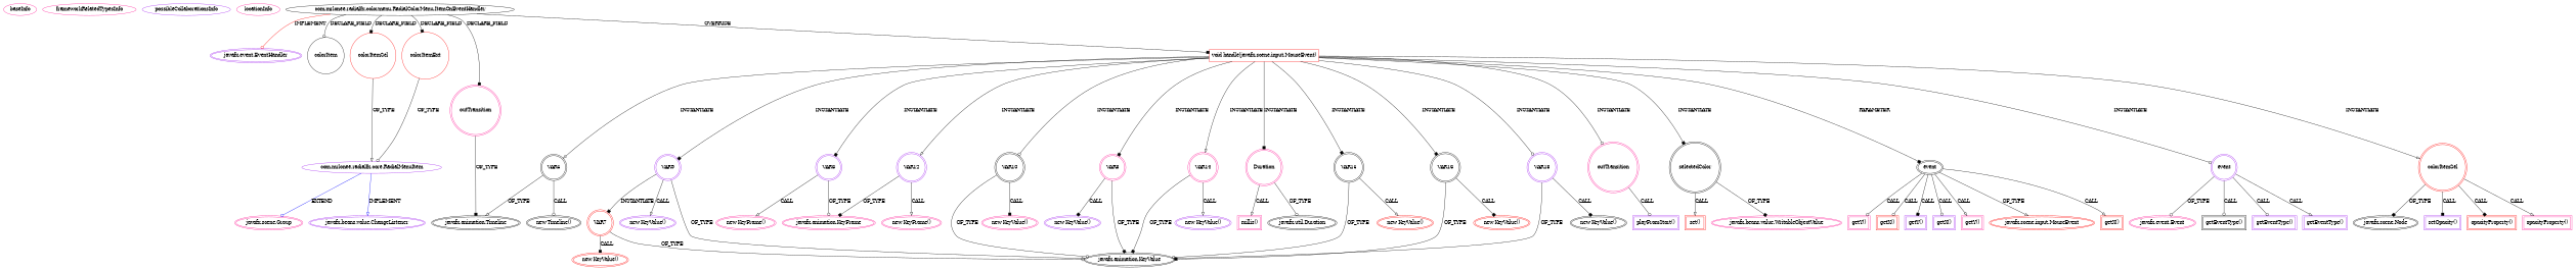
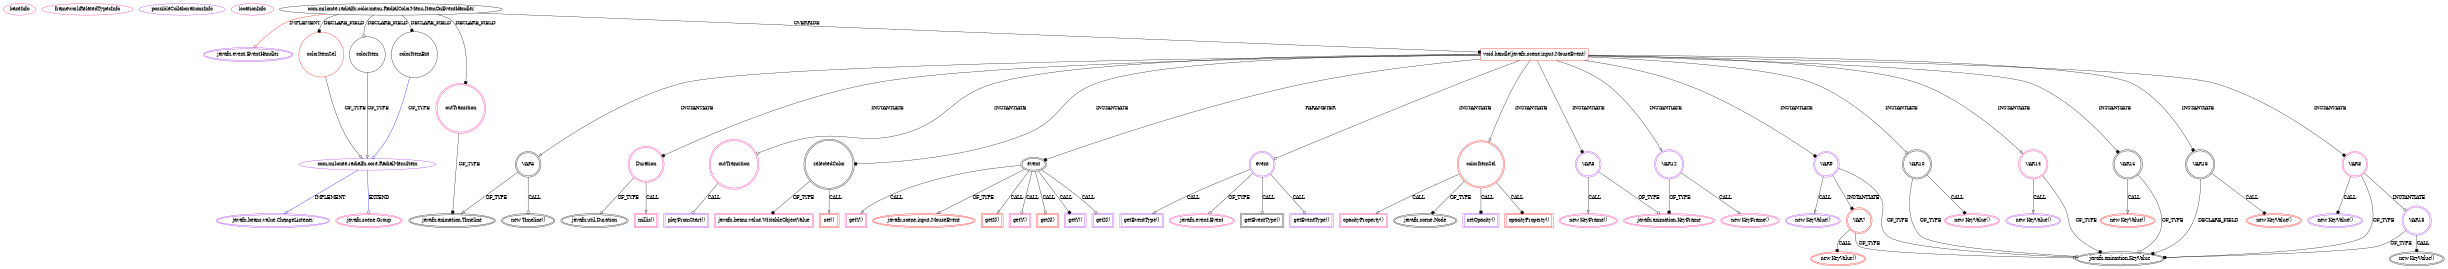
  digraph {
    node [color=deeppink isFrameworkType=true vertexType=VARIABLE_EXPRESION peripheries=2]
    edge [arrowhead=box]
    baseInfo [category=extension_graph graphId=960 isAnonymous=false possibleRelation=true isFrameworkType="" vertexType="" peripheries=""]
    frameworkRelatedTypesInfo [0="javafx.event.EventHandler" isFrameworkType="" vertexType="" peripheries=""]
    possibleCollaborationsInfo [0="960~FIELD_DECLARATION-FIELD_DECLARATION-FIELD_DECLARATION-~javafx.event.EventHandler ~javafx.scene.Group javafx.beans.value.ChangeListener ~false~false" color=purple isFrameworkType="" vertexType="" peripheries=""]
    locationInfo [contextSignature=ItemOnEventHandler filePath="/MrLoNee-RadialFx/RadialFx-master/src/com/mrlonee/radialfx/colormenu/RadialColorMenu.java" graphId=960 projectName="MrLoNee-RadialFx" isFrameworkType="" vertexType="" peripheries=""]
    n5 [color=black isFrameworkType=false label="com.mrlonee.radialfx.colormenu.RadialColorMenu.ItemOnEventHandler" vertexType=ROOT_CLIENT_CLASS_DECLARATION peripheries=""]
    n6 [color=purple label="javafx.event.EventHandler" vertexType=FRAMEWORK_INTERFACE_TYPE]
    n7 [color=black isFrameworkType=false label=colorItem shape=circle vertexType=FIELD_DECLARATION peripheries=""]
-   n8 [color=red isFrameworkType=false label=colorItemExt shape=circle vertexType=FIELD_DECLARATION peripheries=""]
+   n8 [color=black isFrameworkType=false label=colorItemExt shape=circle vertexType=FIELD_DECLARATION peripheries=""]
    n9 [color=red isFrameworkType=false label=colorItemSel shape=circle vertexType=FIELD_DECLARATION peripheries=""]
    n10 [label=outTransition shape=circle vertexType=FIELD_DECLARATION]
    n11 [color=red isFrameworkType=false label="void handle(javafx.scene.input.MouseEvent)" shape=box vertexType=OVERRIDING_METHOD_DECLARATION peripheries=""]
    n12 [color=purple isFrameworkType=false label="com.mrlonee.radialfx.core.RadialMenuItem" vertexType=REFERENCE_CLIENT_CLASS_DECLARATION peripheries=""]
    n13 [color=black label="javafx.animation.Timeline" vertexType=FRAMEWORK_CLASS_TYPE]
    n14 [color=black label=event vertexType=PARAMETER_DECLARATION]
    n15 [color=purple label=event shape=circle]
    n16 [color=red label=colorItemSel shape=circle]
    n17 [color=black label=VAR5 shape=circle]
    n18 [color=purple label=VAR6 shape=circle]
    n19 [label=VAR8 shape=circle]
    n20 [color=purple label=VAR9 shape=circle]
    n21 [color=black label=VAR10 shape=circle]
    n22 [color=purple label=VAR12 shape=circle]
    n23 [label=Duration shape=circle]
    n24 [label=VAR14 shape=circle]
    n25 [color=black label=VAR15 shape=circle]
    n26 [color=black label=VAR16 shape=circle]
    n27 [color=purple label=VAR18 shape=circle]
    n28 [label=outTransition shape=circle]
    n29 [color=black label=selectedColor shape=circle]
    n30 [label="javafx.scene.Group" vertexType=FRAMEWORK_CLASS_TYPE]
    n31 [color=purple label="javafx.beans.value.ChangeListener" vertexType=FRAMEWORK_INTERFACE_TYPE]
    n32 [color=red label="javafx.scene.input.MouseEvent" vertexType=FRAMEWORK_CLASS_TYPE]
    n33 [color=red label="getX()" shape=box vertexType=INSIDE_CALL]
    n34 [label="getY()" shape=box vertexType=INSIDE_CALL]
    n35 [color=red label="getX()" shape=box vertexType=INSIDE_CALL]
    n36 [color=purple label="getY()" shape=box vertexType=INSIDE_CALL]
    n37 [color=purple label="getX()" shape=box vertexType=INSIDE_CALL]
    n38 [label="getY()" shape=box vertexType=INSIDE_CALL]
    n39 [label="javafx.event.Event" vertexType=FRAMEWORK_CLASS_TYPE]
    n40 [color=black label="getEventType()" shape=box vertexType=INSIDE_CALL]
    n41 [color=purple label="getEventType()" shape=box vertexType=INSIDE_CALL]
    n42 [color=purple label="getEventType()" shape=box vertexType=INSIDE_CALL]
    n43 [color=black label="javafx.scene.Node" vertexType=FRAMEWORK_CLASS_TYPE]
    n44 [color=purple label="setOpacity()" shape=box vertexType=INSIDE_CALL]
    n45 [color=red label="opacityProperty()" shape=box vertexType=INSIDE_CALL]
    n46 [label="opacityProperty()" shape=box vertexType=INSIDE_CALL]
    n47 [color=black label="new Timeline()" vertexType=CONSTRUCTOR_CALL]
    n48 [label="javafx.animation.KeyFrame" vertexType=FRAMEWORK_CLASS_TYPE]
    n49 [label="new KeyFrame()" vertexType=CONSTRUCTOR_CALL]
    n50 [color=red label=VAR7 shape=circle]
    n51 [color=black label="javafx.animation.KeyValue" vertexType=FRAMEWORK_CLASS_TYPE]
    n52 [color=red label="new KeyValue()" vertexType=CONSTRUCTOR_CALL]
    n53 [color=purple label="new KeyValue()" vertexType=CONSTRUCTOR_CALL]
    n54 [color=purple label="new KeyValue()" vertexType=CONSTRUCTOR_CALL]
    n55 [label="new KeyValue()" vertexType=CONSTRUCTOR_CALL]
    n56 [label="new KeyFrame()" vertexType=CONSTRUCTOR_CALL]
    n57 [color=black label="javafx.util.Duration" vertexType=FRAMEWORK_CLASS_TYPE]
    n58 [label="millis()" shape=box vertexType=INSIDE_CALL]
    n59 [color=purple label="new KeyValue()" vertexType=CONSTRUCTOR_CALL]
    n60 [color=red label="new KeyValue()" vertexType=CONSTRUCTOR_CALL]
    n61 [color=red label="new KeyValue()" vertexType=CONSTRUCTOR_CALL]
    n62 [color=black label="new KeyValue()" vertexType=CONSTRUCTOR_CALL]
    n63 [color=purple label="playFromStart()" shape=box vertexType=INSIDE_CALL]
-   n64 [label="javafx.beans.value.WritableObjectValue" vertexType=FRAMEWORK_INTERFACE_TYPE]
+   n64 [label="javafx.beans.value.WritableObjectValue" vertexType=FRAMEWORK_INTERFACE_TYPE shape=box]
    n65 [color=red label="set()" shape=box vertexType=INSIDE_CALL]
    n5 -> n6 [arrowhead=odot color=red label=IMPLEMENT]
    n5 -> n7 [arrowhead=odot label=DECLARE_FIELD]
    n5 -> n8 [label=DECLARE_FIELD]
    n5 -> n9 [label=DECLARE_FIELD]
    n5 -> n10 [label=DECLARE_FIELD]
    n5 -> n11 [label=OVERRIDE]
-   n8 -> n12 [arrowhead=odot label=OF_TYPE]
+   n7 -> n12 [arrowhead=onormal label=OF_TYPE]
+   n8 -> n12 [arrowhead=odot label=OF_TYPE color=blue]
    n9 -> n12 [arrowhead=onormal label=OF_TYPE]
    n10 -> n13 [label=OF_TYPE]
    n11 -> n14 [label=PARAMETER]
    n11 -> n15 [arrowhead=odot label=INSTANTIATE]
    n11 -> n16 [arrowhead=onormal label=INSTANTIATE]
    n11 -> n17 [arrowhead=onormal label=INSTANTIATE]
    n11 -> n18 [label=INSTANTIATE]
    n11 -> n19 [label=INSTANTIATE]
    n11 -> n20 [label=INSTANTIATE]
    n11 -> n21 [arrowhead=odot label=INSTANTIATE]
    n11 -> n22 [arrowhead=onormal label=INSTANTIATE]
    n11 -> n23 [label=INSTANTIATE]
    n11 -> n24 [arrowhead=onormal label=INSTANTIATE]
    n11 -> n25 [label=INSTANTIATE]
    n11 -> n26 [label=INSTANTIATE]
-   n11 -> n27 [arrowhead=odot label=INSTANTIATE]
+   n19 -> n27 [arrowhead=odot label=INSTANTIATE]
    n11 -> n28 [arrowhead=odot label=INSTANTIATE]
    n11 -> n29 [label=INSTANTIATE]
    n12 -> n30 [arrowhead=odot color=blue label=EXTEND]
    n12 -> n31 [arrowhead=onormal color=blue label=IMPLEMENT]
    n14 -> n32 [arrowhead=onormal label=OF_TYPE]
    n14 -> n33 [arrowhead=onormal label=CALL]
    n14 -> n34 [arrowhead=odot label=CALL]
    n14 -> n35 [arrowhead=odot label=CALL]
    n14 -> n36 [label=CALL]
    n14 -> n37 [arrowhead=odot label=CALL]
    n14 -> n38 [arrowhead=onormal label=CALL]
    n15 -> n39 [arrowhead=odot label=OF_TYPE]
    n15 -> n40 [arrowhead=odot label=CALL]
    n15 -> n41 [arrowhead=odot label=CALL]
    n15 -> n42 [arrowhead=onormal label=CALL]
    n16 -> n43 [label=OF_TYPE]
    n16 -> n44 [label=CALL]
    n16 -> n45 [label=CALL]
    n16 -> n46 [arrowhead=onormal label=CALL]
    n17 -> n13 [arrowhead=onormal label=OF_TYPE]
    n17 -> n47 [arrowhead=odot label=CALL]
    n18 -> n48 [arrowhead=odot label=OF_TYPE]
    n18 -> n49 [arrowhead=onormal label=CALL]
    n19 -> n51 [label=OF_TYPE]
    n19 -> n53 [label=CALL]
    n20 -> n50 [label=INSTANTIATE]
    n20 -> n51 [arrowhead=onormal label=OF_TYPE]
    n20 -> n54 [arrowhead=onormal label=CALL]
    n21 -> n51 [arrowhead=odot label=OF_TYPE]
    n21 -> n55 [label=CALL]
    n22 -> n48 [label=OF_TYPE]
    n22 -> n56 [arrowhead=onormal label=CALL]
    n23 -> n57 [arrowhead=odot label=OF_TYPE]
    n23 -> n58 [arrowhead=onormal label=CALL]
    n24 -> n51 [label=OF_TYPE]
    n24 -> n59 [arrowhead=onormal label=CALL]
    n25 -> n51 [arrowhead=odot label=OF_TYPE]
    n25 -> n60 [arrowhead=onormal label=CALL]
-   n26 -> n51 [label=OF_TYPE]
+   n26 -> n51 [label=DECLARE_FIELD]
    n26 -> n61 [label=CALL]
    n27 -> n51 [arrowhead=odot label=OF_TYPE]
    n27 -> n62 [label=CALL]
    n28 -> n63 [arrowhead=odot label=CALL]
    n29 -> n64 [label=OF_TYPE]
    n29 -> n65 [arrowhead=onormal label=CALL]
    n50 -> n51 [arrowhead=odot label=OF_TYPE]
    n50 -> n52 [label=CALL]
  }
